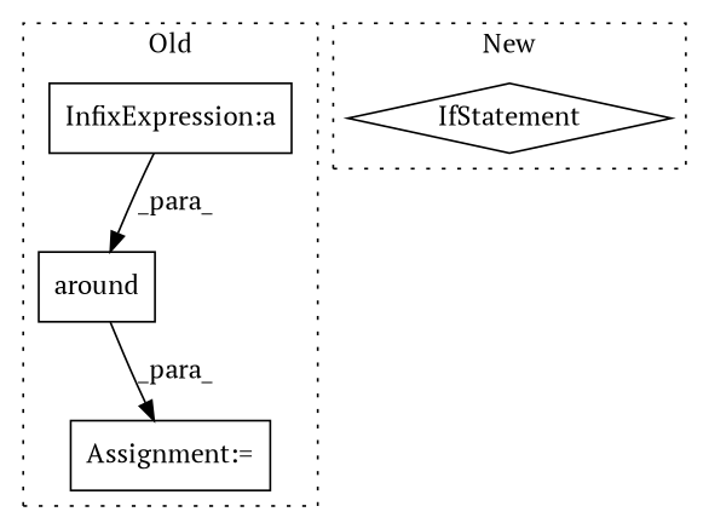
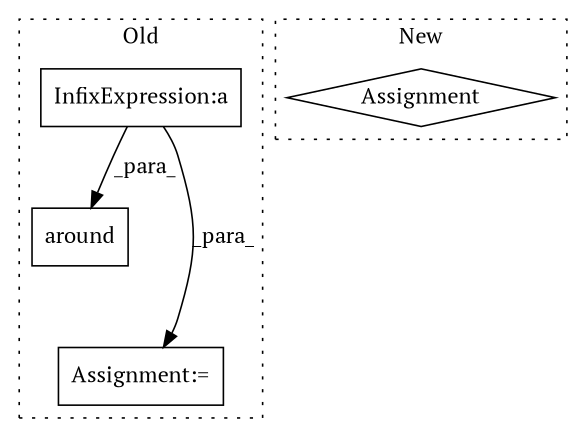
  digraph {
    fontname="PT Serif"
    node [shape=box fontname="PT Serif"]
    edge [fontname="PT Serif"]
    n1 [a=32 l="7,1" label=around s="1924,1947"]
    n2 [a=27 l=3 label="InfixExpression:a" s=1942]
    n3 [a=7 l=1 label="Assignment:=" s=1913]
-   n4 [a=25 l=22 label=IfStatement s=2308 shape=diamond]
+   n4 [a=25 l=22 label=Assignment s=2308 shape=diamond]
    subgraph cluster_1 {
      label=Old
      style=dotted
      n1
      n2
      n3
    }
    subgraph cluster_2 {
      label=New
      style=dotted
      n4
    }
-   n1 -> n3 [label=_para_]
+   n2 -> n3 [label=_para_]
    n2 -> n1 [label=_para_]
  }
